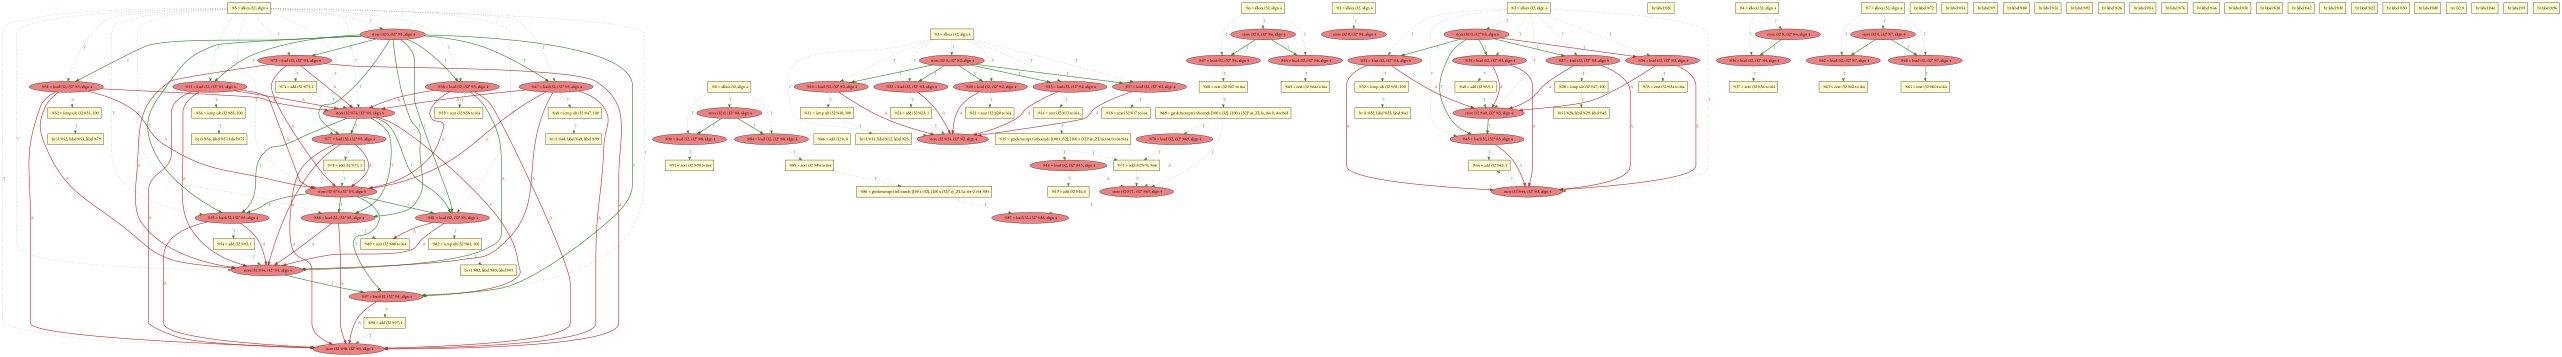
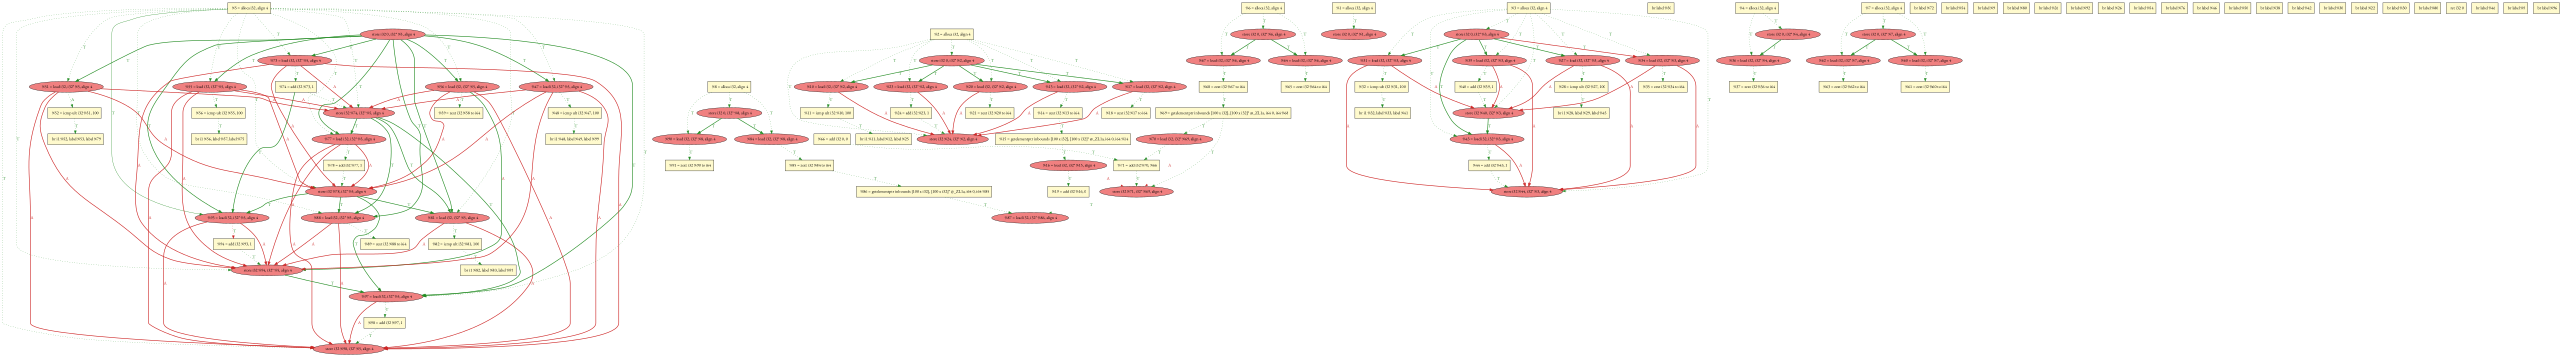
  digraph {
    fontname="EB Garamond"
    node [fillcolor=lemonchiffon fontname="EB Garamond" shape=rectangle style=filled]
    edge [color=forestgreen fontcolor=forestgreen fontname="EB Garamond" penwidth=1.0 style=dotted]
    n1 [fillcolor=lightcoral label="  %77 = load i32, i32* %5, align 4" shape=ellipse]
    n2 [fillcolor=lightcoral label="  store i32 %78, i32* %5, align 4" shape=ellipse]
    n3 [fillcolor=lightcoral label="  store i32 %94, i32* %5, align 4" shape=ellipse]
    n4 [fillcolor=lightcoral label="  store i32 %98, i32* %5, align 4" shape=ellipse]
    n5 [label="  %78 = add i32 %77, 1"]
    n6 [fillcolor=lightcoral label="  %88 = load i32, i32* %5, align 4" shape=ellipse]
    n7 [fillcolor=lightcoral label="  %81 = load i32, i32* %5, align 4" shape=ellipse]
    n8 [fillcolor=lightcoral label="  %93 = load i32, i32* %5, align 4" shape=ellipse]
    n9 [fillcolor=lightcoral label="  %97 = load i32, i32* %5, align 4" shape=ellipse]
    n10 [label="  %68 = zext i32 %67 to i64"]
    n11 [label="  %69 = getelementptr inbounds [100 x i32], [100 x i32]* @_ZL1a, i64 0, i64 %68"]
    n12 [fillcolor=lightcoral label="  %70 = load i32, i32* %69, align 4" shape=ellipse]
    n13 [fillcolor=lightcoral label="  store i32 %71, i32* %69, align 4" shape=ellipse]
    n14 [fillcolor=lightcoral label="  store i32 0, i32* %1, align 4" shape=ellipse]
    n15 [fillcolor=lightcoral label="  store i32 %74, i32* %5, align 4" shape=ellipse]
    n16 [label="  %89 = zext i32 %88 to i64"]
    n17 [label="  %82 = icmp ult i32 %81, 100"]
    n18 [label="  %94 = add i32 %93, 1"]
    n19 [label="  %98 = add i32 %97, 1"]
    n20 [label="  %44 = add i32 %43, 1"]
    n21 [fillcolor=lightcoral label="  store i32 %44, i32* %3, align 4" shape=ellipse]
    n22 [label="  br label %50"]
    n23 [label="  %37 = zext i32 %36 to i64"]
    n24 [label="  %8 = alloca i32, align 4"]
    n25 [fillcolor=lightcoral label="  %90 = load i32, i32* %8, align 4" shape=ellipse]
    n26 [fillcolor=lightcoral label="  store i32 0, i32* %8, align 4" shape=ellipse]
    n27 [fillcolor=lightcoral label="  %84 = load i32, i32* %8, align 4" shape=ellipse]
    n28 [label="  %91 = zext i32 %90 to i64"]
    n29 [label="  %85 = zext i32 %84 to i64"]
    n30 [label="  %2 = alloca i32, align 4"]
    n31 [fillcolor=lightcoral label="  store i32 %24, i32* %2, align 4" shape=ellipse]
    n32 [fillcolor=lightcoral label="  store i32 0, i32* %2, align 4" shape=ellipse]
    n33 [fillcolor=lightcoral label="  %20 = load i32, i32* %2, align 4" shape=ellipse]
    n34 [fillcolor=lightcoral label="  %17 = load i32, i32* %2, align 4" shape=ellipse]
    n35 [fillcolor=lightcoral label="  %13 = load i32, i32* %2, align 4" shape=ellipse]
    n36 [fillcolor=lightcoral label="  %23 = load i32, i32* %2, align 4" shape=ellipse]
    n37 [fillcolor=lightcoral label="  %10 = load i32, i32* %2, align 4" shape=ellipse]
    n38 [label="  %21 = zext i32 %20 to i64"]
    n39 [label="  %18 = zext i32 %17 to i64"]
    n40 [label="  %14 = zext i32 %13 to i64"]
    n41 [label="  %24 = add i32 %23, 1"]
    n42 [label="  %11 = icmp ult i32 %10, 100"]
    n43 [fillcolor=lightcoral label="  %39 = load i32, i32* %3, align 4" shape=ellipse]
    n44 [fillcolor=lightcoral label="  store i32 %40, i32* %3, align 4" shape=ellipse]
    n45 [label="  %40 = add i32 %39, 1"]
    n46 [fillcolor=lightcoral label="  %43 = load i32, i32* %3, align 4" shape=ellipse]
    n47 [fillcolor=lightcoral label="  %62 = load i32, i32* %7, align 4" shape=ellipse]
    n48 [label="  %63 = zext i32 %62 to i64"]
    n49 [label="  %71 = add i32 %70, %66"]
    n50 [fillcolor=lightcoral label="  %87 = load i32, i32* %86, align 4" shape=ellipse]
    n51 [label="  %5 = alloca i32, align 4"]
    n52 [fillcolor=lightcoral label="  %51 = load i32, i32* %5, align 4" shape=ellipse]
    n53 [fillcolor=lightcoral label="  %55 = load i32, i32* %5, align 4" shape=ellipse]
    n54 [fillcolor=lightcoral label="  store i32 0, i32* %5, align 4" shape=ellipse]
    n55 [fillcolor=lightcoral label="  %73 = load i32, i32* %5, align 4" shape=ellipse]
-   n56 [fillcolor=lightcoral label="  %58 = load i32, i32* %5, align 4" shape=ellipse]
+   n56 [fillcolor=lightcoral label="%56 = load i32, i32* %5, align 4" shape=ellipse]
    n57 [fillcolor=lightcoral label="  %47 = load i32, i32* %5, align 4" shape=ellipse]
    n58 [label="  %52 = icmp ult i32 %51, 100"]
    n59 [label="  %56 = icmp ult i32 %55, 100"]
    n60 [label="  %74 = add i32 %73, 1"]
    n61 [label="  %59 = zext i32 %58 to i64"]
    n62 [label="  %48 = icmp ult i32 %47, 100"]
    n63 [fillcolor=lightcoral label="  %67 = load i32, i32* %6, align 4" shape=ellipse]
    n64 [fillcolor=lightcoral label="  store i32 0, i32* %7, align 4" shape=ellipse]
    n65 [fillcolor=lightcoral label="  %60 = load i32, i32* %7, align 4" shape=ellipse]
    n66 [label="  %61 = zext i32 %60 to i64"]
    n67 [label="  %4 = alloca i32, align 4"]
    n68 [fillcolor=lightcoral label="  %36 = load i32, i32* %4, align 4" shape=ellipse]
    n69 [fillcolor=lightcoral label="  store i32 0, i32* %4, align 4" shape=ellipse]
    n70 [label="  %6 = alloca i32, align 4"]
    n71 [fillcolor=lightcoral label="  store i32 0, i32* %6, align 4" shape=ellipse]
    n72 [fillcolor=lightcoral label="  %64 = load i32, i32* %6, align 4" shape=ellipse]
    n73 [label="  %65 = zext i32 %64 to i64"]
    n74 [label="  %3 = alloca i32, align 4"]
    n75 [fillcolor=lightcoral label="  %31 = load i32, i32* %3, align 4" shape=ellipse]
    n76 [fillcolor=lightcoral label="  store i32 0, i32* %3, align 4" shape=ellipse]
    n77 [fillcolor=lightcoral label="  %34 = load i32, i32* %3, align 4" shape=ellipse]
    n78 [fillcolor=lightcoral label="  %27 = load i32, i32* %3, align 4" shape=ellipse]
    n79 [label="  %32 = icmp ult i32 %31, 100"]
    n80 [label="  %35 = zext i32 %34 to i64"]
    n81 [label="  %28 = icmp ult i32 %27, 100"]
    n82 [label="  %15 = getelementptr inbounds [100 x i32], [100 x i32]* @_ZL1a, i64 0, i64 %14"]
    n83 [fillcolor=lightcoral label="  %16 = load i32, i32* %15, align 4" shape=ellipse]
    n84 [label="  %19 = add i32 %16, 0"]
    n85 [label="  br i1 %52, label %53, label %79"]
    n86 [label="  br i1 %56, label %57, label %75"]
    n87 [label="  br i1 %28, label %29, label %45"]
    n88 [label="  %1 = alloca i32, align 4"]
    n89 [label="  br i1 %32, label %33, label %41"]
    n90 [label="  br label %72"]
    n91 [label="  br label %54"]
    n92 [label="  br label %9"]
    n93 [label="  br label %80"]
    n94 [label="  br i1 %48, label %49, label %99"]
    n95 [label="  br label %26"]
    n96 [label="  br label %92"]
    n97 [label="  %66 = add i32 0, 0"]
    n98 [label="  br label %26"]
    n99 [label="  br label %54"]
    n100 [label="  br label %76"]
    n101 [label="  br label %46"]
    n102 [label="  br i1 %11, label %12, label %25"]
    n103 [label="  br label %50"]
    n104 [label="  %86 = getelementptr inbounds [100 x i32], [100 x i32]* @_ZL1a, i64 0, i64 %85"]
    n105 [label="  br label %38"]
    n106 [label="  br label %42"]
    n107 [label="  br label %30"]
    n108 [label="  %7 = alloca i32, align 4"]
    n109 [label="  br i1 %82, label %83, label %95"]
    n110 [label="  br label %22"]
    n111 [label="  br label %30"]
    n112 [label="  br label %80"]
    n113 [label="  ret i32 0"]
    n114 [label="  br label %46"]
    n115 [label="  br label %9"]
    n116 [label="  br label %96"]
    n1 -> n2 [color=firebrick3 fontcolor=firebrick3 label=A penwidth=2.0 style=solid]
    n1 -> n3 [color=firebrick3 fontcolor=firebrick3 label=A penwidth=2.0 style=solid]
    n1 -> n4 [color=firebrick3 fontcolor=firebrick3 label=A penwidth=2.0 style=solid]
    n1 -> n5 [label=T]
    n2 -> n6 [label=T penwidth=2.0 style=solid]
    n2 -> n7 [label=T penwidth=2.0 style=solid]
    n2 -> n8 [label=T penwidth=2.0 style=solid]
    n2 -> n9 [label=T penwidth=2.0 style=solid]
    n3 -> n9 [label=T penwidth=2.0 style=solid]
    n5 -> n2 [label=T]
    n6 -> n3 [color=firebrick3 fontcolor=firebrick3 label=A penwidth=2.0 style=solid]
    n6 -> n4 [color=firebrick3 fontcolor=firebrick3 label=A penwidth=2.0 style=solid]
    n6 -> n16 [label=T]
    n7 -> n3 [color=firebrick3 fontcolor=firebrick3 label=A penwidth=2.0 style=solid]
-   n7 -> n16 [color=firebrick3 fontcolor=firebrick3 label=A penwidth=2.0 style=solid]
+   n7 -> n4 [color=firebrick3 fontcolor=firebrick3 label=A penwidth=2.0 style=solid]
    n7 -> n17 [label=T]
    n8 -> n3 [color=firebrick3 fontcolor=firebrick3 label=A penwidth=2.0 style=solid]
    n8 -> n4 [color=firebrick3 fontcolor=firebrick3 label=A penwidth=2.0 style=solid]
-   n8 -> n18 [label=T]
+   n8 -> n18 [color=firebrick3 label=T]
    n9 -> n4 [color=firebrick3 fontcolor=firebrick3 label=A penwidth=2.0 style=solid]
    n9 -> n19 [label=T]
    n10 -> n11 [label=T]
    n11 -> n12 [label=T]
    n11 -> n13 [label=T]
    n12 -> n13 [color=firebrick3 fontcolor=firebrick3 label=A penwidth=0.0 style=solid]
    n12 -> n49 [label=T]
    n13 -> n50 [label=T penwidth=0.0 style=solid]
    n15 -> n1 [label=T penwidth=2.0 style=solid]
    n15 -> n6 [label=T penwidth=2.0 style=solid]
    n15 -> n7 [label=T penwidth=2.0 style=solid]
-   n15 -> n8 [label=T penwidth=2.0 style=solid]
-   n15 -> n9 [color=firebrick3 label=T penwidth=2.0 style=solid]
+   n60 -> n8 [label=T penwidth=2.0 style=solid]
+   n15 -> n9 [label=T penwidth=2.0 style=solid]
    n17 -> n109 [label=T]
    n18 -> n3 [label=T]
    n19 -> n4 [label=T]
-   n21 -> n20 [label=T]
+   n20 -> n21 [label=T]
    n24 -> n25 [label=T]
    n24 -> n26 [label=T]
    n24 -> n27 [label=T]
    n25 -> n28 [label=T]
    n26 -> n25 [label=T penwidth=2.0 style=solid]
    n26 -> n27 [label=T penwidth=2.0 style=solid]
    n27 -> n29 [label=T]
    n29 -> n104 [label=T]
    n30 -> n31 [label=T]
    n30 -> n32 [label=T]
    n30 -> n33 [label=T]
    n30 -> n34 [label=T]
    n30 -> n35 [label=T]
    n30 -> n36 [label=T]
    n30 -> n37 [label=T]
    n32 -> n33 [label=T penwidth=2.0 style=solid]
    n32 -> n34 [label=T penwidth=2.0 style=solid]
    n32 -> n35 [label=T penwidth=2.0 style=solid]
    n32 -> n36 [label=T penwidth=2.0 style=solid]
    n32 -> n37 [label=T penwidth=2.0 style=solid]
    n33 -> n31 [color=firebrick3 fontcolor=firebrick3 label=A penwidth=2.0 style=solid]
    n33 -> n38 [label=T]
    n34 -> n31 [color=firebrick3 fontcolor=firebrick3 label=A penwidth=2.0 style=solid]
    n34 -> n39 [label=T]
    n35 -> n31 [color=firebrick3 fontcolor=firebrick3 label=A penwidth=2.0 style=solid]
    n35 -> n40 [label=T]
    n36 -> n31 [color=firebrick3 fontcolor=firebrick3 label=A penwidth=2.0 style=solid]
    n36 -> n41 [label=T]
    n37 -> n31 [color=firebrick3 fontcolor=firebrick3 label=A penwidth=2.0 style=solid]
    n37 -> n42 [label=T]
    n40 -> n82 [label=T]
    n41 -> n31 [label=T]
    n42 -> n102 [label=T]
    n43 -> n21 [color=firebrick3 fontcolor=firebrick3 label=A penwidth=2.0 style=solid]
    n43 -> n44 [color=firebrick3 fontcolor=firebrick3 label=A penwidth=2.0 style=solid]
    n43 -> n45 [label=T]
    n44 -> n46 [label=T penwidth=2.0 style=solid]
    n45 -> n44 [label=T]
    n46 -> n20 [label=T]
    n46 -> n21 [color=firebrick3 fontcolor=firebrick3 label=A penwidth=2.0 style=solid]
    n47 -> n48 [label=T]
    n49 -> n13 [label=T]
    n51 -> n1 [label=T]
    n51 -> n2 [label=T]
    n51 -> n3 [label=T]
    n51 -> n4 [label=T]
    n51 -> n6 [label=T]
    n51 -> n7 [label=T]
-   n51 -> n8 [label=T]
+   n51 -> n8 [label=T style=solid]
    n51 -> n9 [label=T]
    n51 -> n15 [label=T]
    n51 -> n52 [label=T]
    n51 -> n53 [label=T]
-   n51 -> n54 [label=T]
    n51 -> n55 [label=T]
    n51 -> n56 [label=T]
    n51 -> n57 [label=T]
    n52 -> n2 [color=firebrick3 fontcolor=firebrick3 label=A penwidth=2.0 style=solid]
    n52 -> n3 [color=firebrick3 fontcolor=firebrick3 label=A penwidth=2.0 style=solid]
    n52 -> n4 [color=firebrick3 fontcolor=firebrick3 label=A penwidth=2.0 style=solid]
    n52 -> n15 [color=firebrick3 fontcolor=firebrick3 label=A penwidth=2.0 style=solid]
    n52 -> n58 [label=A]
    n53 -> n2 [color=firebrick3 fontcolor=firebrick3 label=A penwidth=2.0 style=solid]
    n53 -> n3 [color=firebrick3 fontcolor=firebrick3 label=A penwidth=2.0 style=solid]
    n53 -> n4 [color=firebrick3 fontcolor=firebrick3 label=A penwidth=2.0 style=solid]
    n53 -> n15 [color=firebrick3 fontcolor=firebrick3 label=A penwidth=2.0 style=solid]
    n53 -> n59 [label=T]
    n54 -> n1 [label=T penwidth=2.0 style=solid]
    n54 -> n6 [label=T penwidth=2.0 style=solid]
    n54 -> n7 [label=T penwidth=2.0 style=solid]
    n54 -> n8 [label=T penwidth=2.0 style=solid]
    n54 -> n9 [label=T penwidth=2.0 style=solid]
    n54 -> n52 [label=T penwidth=2.0 style=solid]
    n54 -> n53 [label=T penwidth=2.0 style=solid]
    n54 -> n55 [label=T penwidth=2.0 style=solid]
    n54 -> n56 [label=T penwidth=2.0 style=solid]
    n54 -> n57 [label=T penwidth=2.0 style=solid]
    n55 -> n2 [color=firebrick3 fontcolor=firebrick3 label=A penwidth=2.0 style=solid]
    n55 -> n3 [color=firebrick3 fontcolor=firebrick3 label=A penwidth=2.0 style=solid]
    n55 -> n4 [color=firebrick3 fontcolor=firebrick3 label=A penwidth=2.0 style=solid]
    n55 -> n15 [color=firebrick3 fontcolor=firebrick3 label=A penwidth=2.0 style=solid]
    n55 -> n60 [label=T]
    n56 -> n2 [color=firebrick3 fontcolor=firebrick3 label=A penwidth=2.0 style=solid]
    n56 -> n3 [fontcolor=firebrick3 label=A penwidth=2.0 style=solid]
    n56 -> n4 [color=firebrick3 fontcolor=firebrick3 label=A penwidth=2.0 style=solid]
    n56 -> n15 [color=firebrick3 fontcolor=firebrick3 label=A penwidth=2.0 style=solid]
    n56 -> n61 [label=T]
    n57 -> n2 [color=firebrick3 fontcolor=firebrick3 label=A penwidth=2.0 style=solid]
    n57 -> n3 [color=firebrick3 fontcolor=firebrick3 label=A penwidth=2.0 style=solid]
    n57 -> n4 [color=firebrick3 fontcolor=firebrick3 label=A penwidth=2.0 style=solid]
    n57 -> n15 [color=firebrick3 fontcolor=firebrick3 label=A penwidth=2.0 style=solid]
    n57 -> n62 [label=T]
    n58 -> n85 [label=T]
    n59 -> n86 [label=T]
    n60 -> n15 [label=T]
    n62 -> n94 [label=T]
    n63 -> n10 [label=T]
    n64 -> n47 [label=T penwidth=2.0 style=solid]
    n64 -> n65 [label=T penwidth=2.0 style=solid]
-   n65 -> n66 [label=T style=solid]
+   n65 -> n66 [label=T]
    n67 -> n68 [label=T]
    n67 -> n69 [label=T]
    n68 -> n23 [label=T]
    n69 -> n68 [label=T penwidth=2.0 style=solid]
    n70 -> n63 [label=T]
    n70 -> n71 [label=T]
    n70 -> n72 [label=T]
    n71 -> n63 [label=T penwidth=2.0 style=solid]
    n71 -> n72 [label=T penwidth=2.0 style=solid]
    n72 -> n73 [label=T]
    n74 -> n21 [label=T]
    n74 -> n43 [label=T]
    n74 -> n44 [label=T]
    n74 -> n46 [label=T]
    n74 -> n75 [label=T]
    n74 -> n76 [label=T]
    n74 -> n77 [label=T]
    n74 -> n78 [label=T]
    n75 -> n21 [color=firebrick3 fontcolor=firebrick3 label=A penwidth=2.0 style=solid]
    n75 -> n44 [color=firebrick3 fontcolor=firebrick3 label=A penwidth=2.0 style=solid]
    n75 -> n79 [label=T]
    n76 -> n43 [label=T penwidth=2.0 style=solid]
    n76 -> n46 [label=T penwidth=2.0 style=solid]
    n76 -> n75 [label=T penwidth=2.0 style=solid]
    n76 -> n77 [color=firebrick3 label=T penwidth=2.0 style=solid]
    n76 -> n78 [label=T penwidth=2.0 style=solid]
    n77 -> n21 [color=firebrick3 fontcolor=firebrick3 label=A penwidth=2.0 style=solid]
    n77 -> n44 [color=firebrick3 fontcolor=firebrick3 label=A penwidth=2.0 style=solid]
    n77 -> n80 [label=T]
    n78 -> n21 [color=firebrick3 fontcolor=firebrick3 label=A penwidth=2.0 style=solid]
    n78 -> n44 [color=firebrick3 fontcolor=firebrick3 label=A penwidth=2.0 style=solid]
    n78 -> n81 [label=T]
    n79 -> n89 [label=T]
    n81 -> n87 [label=T]
    n82 -> n83 [label=T]
    n83 -> n13 [color=firebrick3 fontcolor=firebrick3 label=A penwidth=0.0 style=solid]
    n83 -> n84 [label=T]
    n88 -> n14 [label=T]
    n97 -> n49 [label=T]
    n104 -> n50 [label=T]
    n108 -> n47 [label=T]
    n108 -> n64 [label=T]
    n108 -> n65 [label=T]
  }
